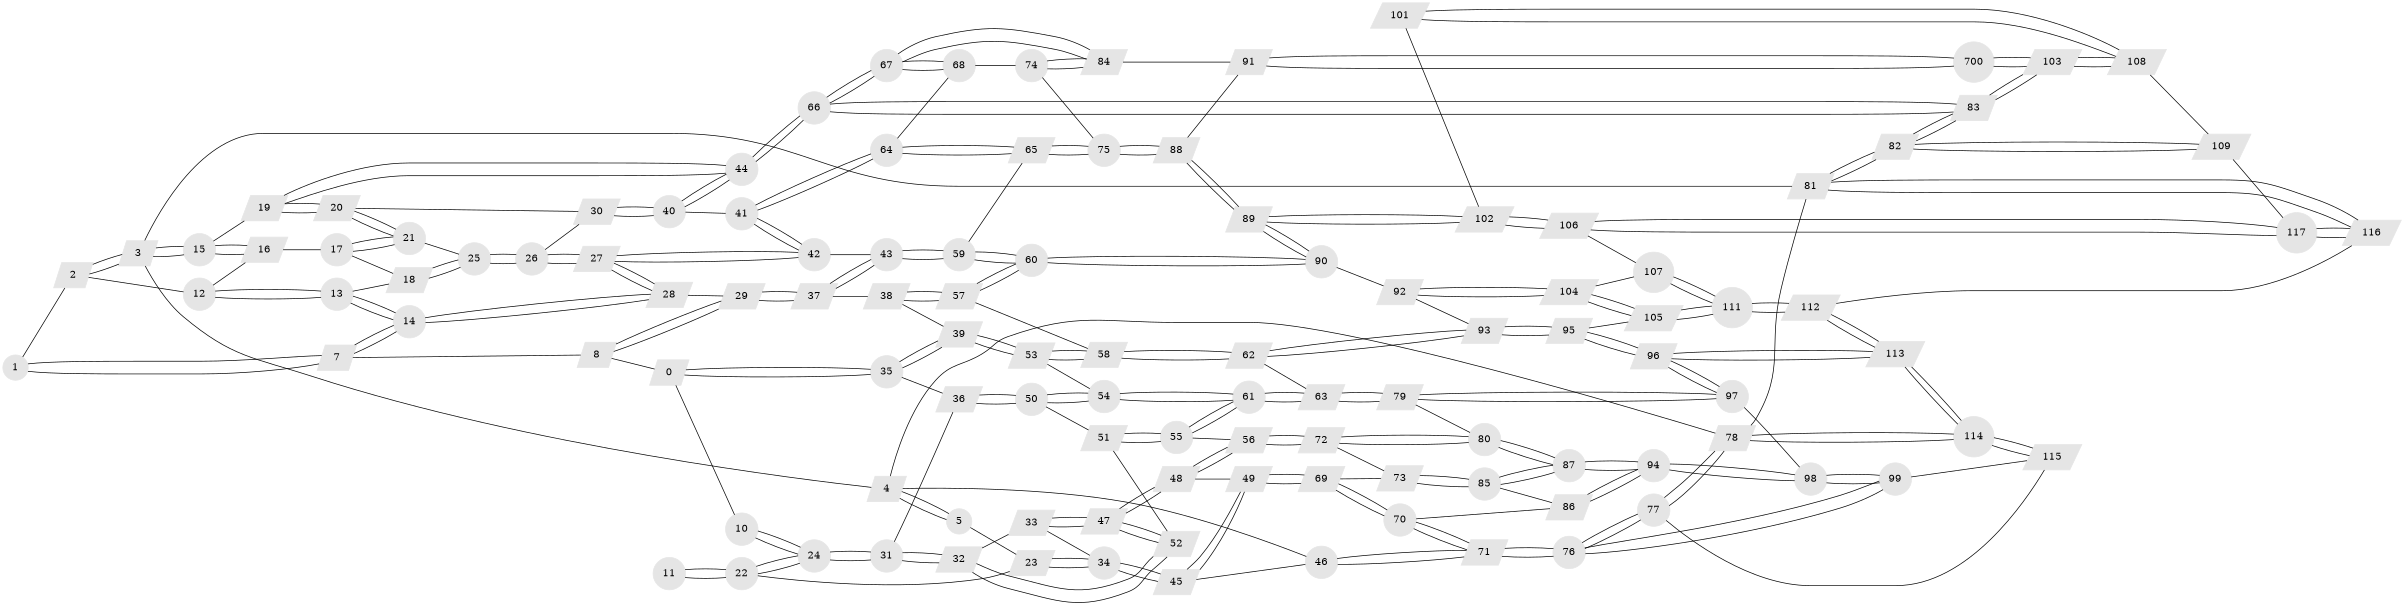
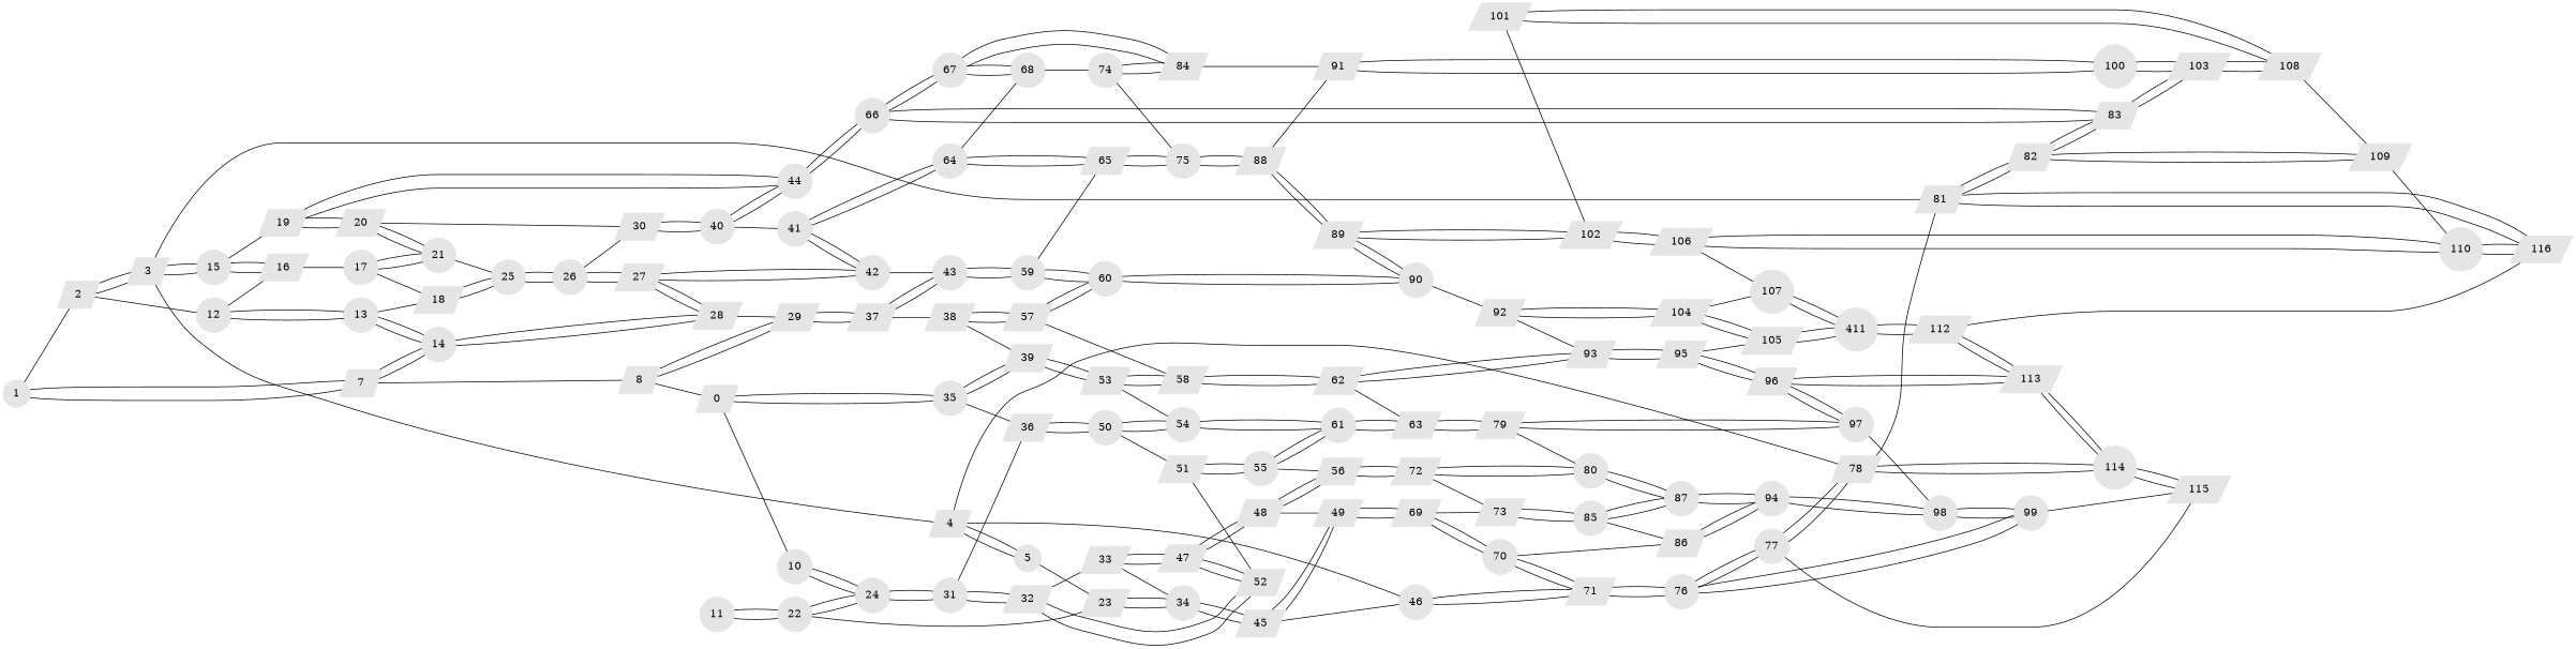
  graph {
    rankdir=LR
    node [color=gray90 shape=parallelogram style=filled]
    1 [shape=circle]
    2
    7
    3
    12 [shape=circle]
    8
    14 [shape=circle]
    4
    15 [shape=circle]
    81
    13 [shape=circle]
    16
    5 [shape=circle]
    46 [shape=circle]
    78
    19
    82
    116
    23
    71
    114 [shape=circle]
    34 [shape=circle]
    11 [shape=circle]
    22 [shape=circle]
    n25 [label=0]
    29
    28
    10 [shape=circle]
    35 [shape=circle]
    37
    24 [shape=circle]
    36
    39
    31 [shape=circle]
    18
    17 [shape=circle]
    25 [shape=circle]
    20
    44 [shape=circle]
    21 [shape=circle]
    26 [shape=circle]
    30
    66 [shape=circle]
    40 [shape=circle]
    45
    32
    27
    42 [shape=circle]
    43 [shape=circle]
    38
    41 [shape=circle]
    33
    52
    50 [shape=circle]
    47
    48
    49
    53
    51
    54 [shape=circle]
    57
    59 [shape=circle]
    58
    60 [shape=circle]
    64 [shape=circle]
    65
    68 [shape=circle]
    67 [shape=circle]
    83
    69
    76 [shape=circle]
    56
    72
    70 [shape=circle]
    73
    55 [shape=circle]
    61 [shape=circle]
    62
    63
    80 [shape=circle]
    90 [shape=circle]
    93
    75 [shape=circle]
    92
    79
    95
    97 [shape=circle]
    74 [shape=circle]
    88
    84
    103
    91
    86
    85 [shape=circle]
    94 [shape=circle]
    77 [shape=circle]
    99 [shape=circle]
    87 [shape=circle]
    89
    115
    98 [shape=circle]
    109
-   110 [shape=circle label=117]
+   110 [shape=circle]
    108
-   100 [shape=circle label=700]
+   100 [shape=circle]
    102
    106
    104
    105
    107 [shape=circle]
    96
    113
-   111 [shape=circle]
+   111 [shape=circle label=411]
    101
    112
    1 -- 2
    1 -- 7
    1 -- 7
    2 -- 3
    2 -- 3
    2 -- 12
    7 -- 8
    7 -- 14
    7 -- 14
    3 -- 4
    3 -- 15
    3 -- 15
    3 -- 81
    12 -- 13
    12 -- 13
    12 -- 16
    8 -- n25
    8 -- 29
    8 -- 29
    14 -- 28
    14 -- 28
    4 -- 5
    4 -- 5
    4 -- 46
    4 -- 78
    15 -- 16
    15 -- 16
    15 -- 19
    81 -- 82
    81 -- 82
    81 -- 116
    81 -- 116
    13 -- 14
    13 -- 14
    13 -- 18
    16 -- 17
    5 -- 23
    46 -- 71
    46 -- 71
    78 -- 81
    78 -- 114
    78 -- 114
    19 -- 20
    19 -- 20
    19 -- 44
    19 -- 44
    82 -- 83
    82 -- 83
    82 -- 109
    82 -- 109
    23 -- 34
    23 -- 34
    71 -- 76
    71 -- 76
    114 -- 115
    114 -- 115
    34 -- 45
    34 -- 45
    11 -- 22
    11 -- 22
    22 -- 23
    22 -- 24
    22 -- 24
    n25 -- 10
    n25 -- 35
    n25 -- 35
    29 -- 37
    29 -- 37
    28 -- 29
    10 -- 24
    10 -- 24
    35 -- 36
    35 -- 39
    35 -- 39
    37 -- 43
    37 -- 43
    37 -- 38
    24 -- 31
    24 -- 31
    36 -- 50
    36 -- 50
    39 -- 53
    39 -- 53
    31 -- 36
    31 -- 32
    31 -- 32
    18 -- 25
    18 -- 25
    17 -- 18
    17 -- 21
    17 -- 21
    25 -- 26
    25 -- 26
    20 -- 21
    20 -- 21
    20 -- 30
    44 -- 66
    44 -- 66
    21 -- 25
    26 -- 30
    26 -- 27
    26 -- 27
    30 -- 40
    30 -- 40
    66 -- 67
    66 -- 67
    66 -- 83
    66 -- 83
    40 -- 44
    40 -- 44
    40 -- 41
    45 -- 46
    45 -- 49
    45 -- 49
    32 -- 33
    32 -- 52
    32 -- 52
    27 -- 28
    27 -- 28
    27 -- 42
    27 -- 42
    42 -- 43
    43 -- 59
    43 -- 59
    38 -- 39
    38 -- 57
    38 -- 57
    41 -- 42
    41 -- 42
    41 -- 64
    41 -- 64
    33 -- 34
    33 -- 47
    33 -- 47
    50 -- 51
    50 -- 54
    50 -- 54
    47 -- 52
    47 -- 52
    47 -- 48
    47 -- 48
    48 -- 49
    48 -- 56
    48 -- 56
    49 -- 69
    49 -- 69
    53 -- 54
    53 -- 58
    53 -- 58
    51 -- 52
    51 -- 55
    51 -- 55
    54 -- 61
    54 -- 61
    57 -- 58
    57 -- 60
    57 -- 60
    59 -- 60
    59 -- 60
    59 -- 65
    58 -- 62
    58 -- 62
    60 -- 90
    60 -- 90
    64 -- 65
    64 -- 65
    64 -- 68
    65 -- 75
    65 -- 75
    68 -- 74
    67 -- 68
    67 -- 68
    67 -- 84
    67 -- 84
    83 -- 103
    83 -- 103
    69 -- 70
    69 -- 70
    69 -- 73
    76 -- 77
    76 -- 77
    76 -- 99
    76 -- 99
    56 -- 72
    56 -- 72
    72 -- 73
    72 -- 80
    72 -- 80
    70 -- 71
    70 -- 71
    70 -- 86
    73 -- 85
    73 -- 85
    55 -- 56
    55 -- 61
    55 -- 61
    61 -- 63
    61 -- 63
    62 -- 63
    62 -- 93
    62 -- 93
    63 -- 79
    63 -- 79
    80 -- 87
    80 -- 87
    90 -- 92
    93 -- 95
    93 -- 95
    75 -- 88
    75 -- 88
    92 -- 93
    92 -- 104
    92 -- 104
    79 -- 80
    79 -- 97
    79 -- 97
    95 -- 105
    95 -- 96
    95 -- 96
    97 -- 98
    74 -- 75
    74 -- 84
    74 -- 84
    88 -- 91
    88 -- 89
    88 -- 89
    84 -- 91
    103 -- 108
    103 -- 108
    91 -- 100
    91 -- 100
    86 -- 94
    86 -- 94
    85 -- 86
    85 -- 87
    85 -- 87
    94 -- 98
    94 -- 98
    77 -- 78
    77 -- 78
    77 -- 115
    99 -- 115
    87 -- 94
    87 -- 94
    89 -- 90
    89 -- 90
    89 -- 102
    89 -- 102
    98 -- 99
    98 -- 99
    109 -- 110
    110 -- 116
    110 -- 116
    108 -- 109
    100 -- 103
    100 -- 103
    102 -- 106
    102 -- 106
    106 -- 110
    106 -- 110
    106 -- 107
    104 -- 105
    104 -- 105
    104 -- 107
    105 -- 111
    105 -- 111
    107 -- 111
    107 -- 111
    96 -- 97
    96 -- 97
    96 -- 113
    96 -- 113
    113 -- 114
    113 -- 114
    111 -- 112
    111 -- 112
    101 -- 108
    101 -- 108
    101 -- 102
    112 -- 116
    112 -- 113
    112 -- 113
  }
